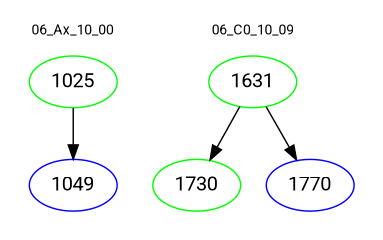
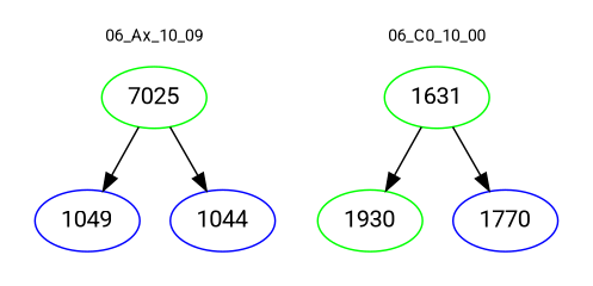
  digraph {
    fontname=Roboto
    node [color=green fontname=Roboto]
    edge [color=black fontname=Roboto]
-   n1 [label=1025]
+   n1 [label=7025]
    n2 [color=blue label=1049]
+   n3 [color=blue label=1044]
    n4 [label=1631]
-   n5 [label=1730]
+   n5 [label=1930]
    n6 [color=blue label=1770]
    subgraph cluster_1 {
      color=white
      fontsize=10
-     label="06_Ax_10_00"
+     label="06_Ax_10_09"
      n1
      n2
+     n3
    }
    subgraph cluster_2 {
      color=white
      fontsize=10
-     label="06_C0_10_09"
+     label="06_C0_10_00"
      n4
      n5
      n6
    }
    n1 -> n2
+   n1 -> n3
    n4 -> n5
    n4 -> n6
  }
